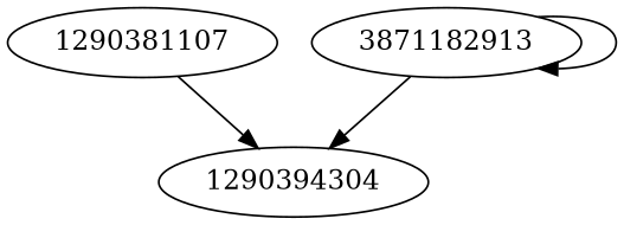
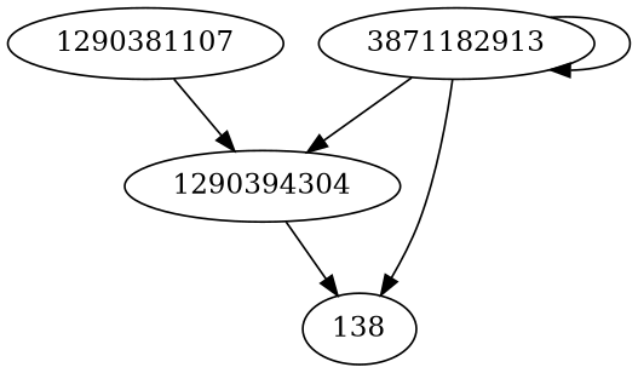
  digraph {
    n1 [label=1290381107]
    1290394304
+   138
    3871182913
    n1 -> 1290394304
+   1290394304 -> 138
    3871182913 -> 1290394304
+   3871182913 -> 138
    3871182913 -> 3871182913
  }
